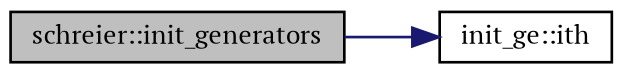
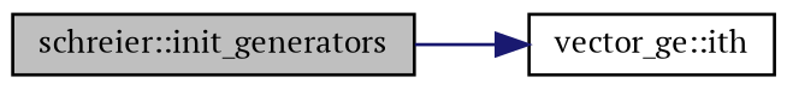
  digraph {
    rankdir=LR
    fontname="PT Serif"
    node [color=black fontname="PT Serif" fontsize=10 shape=record style=filled]
    n1 [fillcolor=grey75 fontcolor=black height=0.2 label="schreier::init_generators" width=0.4]
-   n2 [fillcolor=white height=0.2 label="init_ge::ith" width=0.4]
+   n2 [fillcolor=white height=0.2 label="vector_ge::ith" width=0.4]
    n1 -> n2 [color=midnightblue fontname="PT Serif" fontsize=10 labelfontname=Helvetica labelfontsize=10 style=solid]
  }
